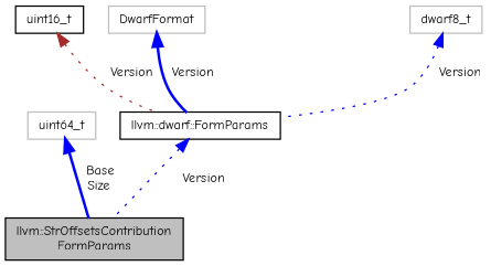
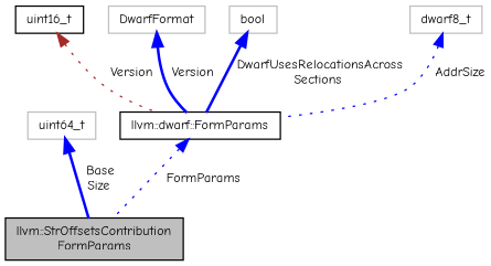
  digraph {
    fontname="Comic Neue"
    node [color=grey75 fontname="Comic Neue" fontsize=10 shape=record]
    edge [color=blue dir=back fontname="Comic Neue" fontsize=10 labelfontname=Helvetica labelfontsize=10 style=bold]
    n1 [color=black fillcolor=grey75 fontcolor=black height=0.2 label="llvm::StrOffsetsContribution\lFormParams" style=filled width=0.4]
    n2 [height=0.2 label=uint64_t width=0.4]
    n3 [color=black height=0.2 label="llvm::dwarf::FormParams" width=0.4]
    n4 [color=black height=0.2 label=uint16_t width=0.4]
    n5 [height=0.2 label=DwarfFormat width=0.4]
+   n6 [height=0.2 label=bool width=0.4]
    n7 [height=0.2 label=dwarf8_t width=0.4]
    n2 -> n1 [label=" Base\nSize"]
-   n3 -> n1 [label=" Version" style=dotted]
+   n3 -> n1 [label=" FormParams" style=dotted]
    n4 -> n3 [color=brown label=" Version" style=dotted]
    n5 -> n3 [label=" Version"]
-   n7 -> n3 [label=" Version" style=dotted]
+   n6 -> n3 [label=" DwarfUsesRelocationsAcross\lSections"]
+   n7 -> n3 [label=" AddrSize" style=dotted]
  }
